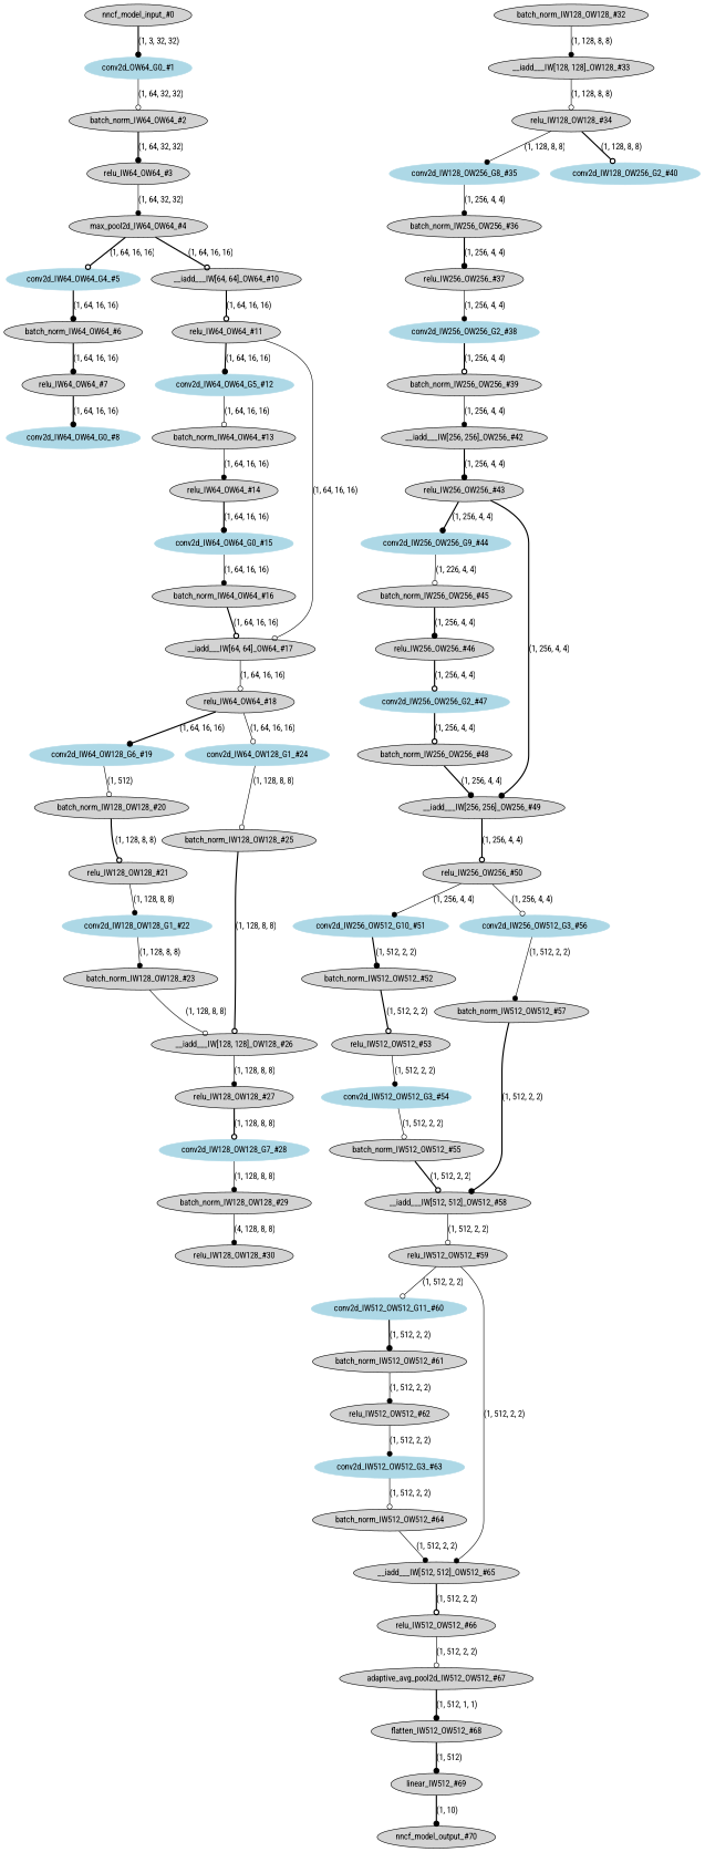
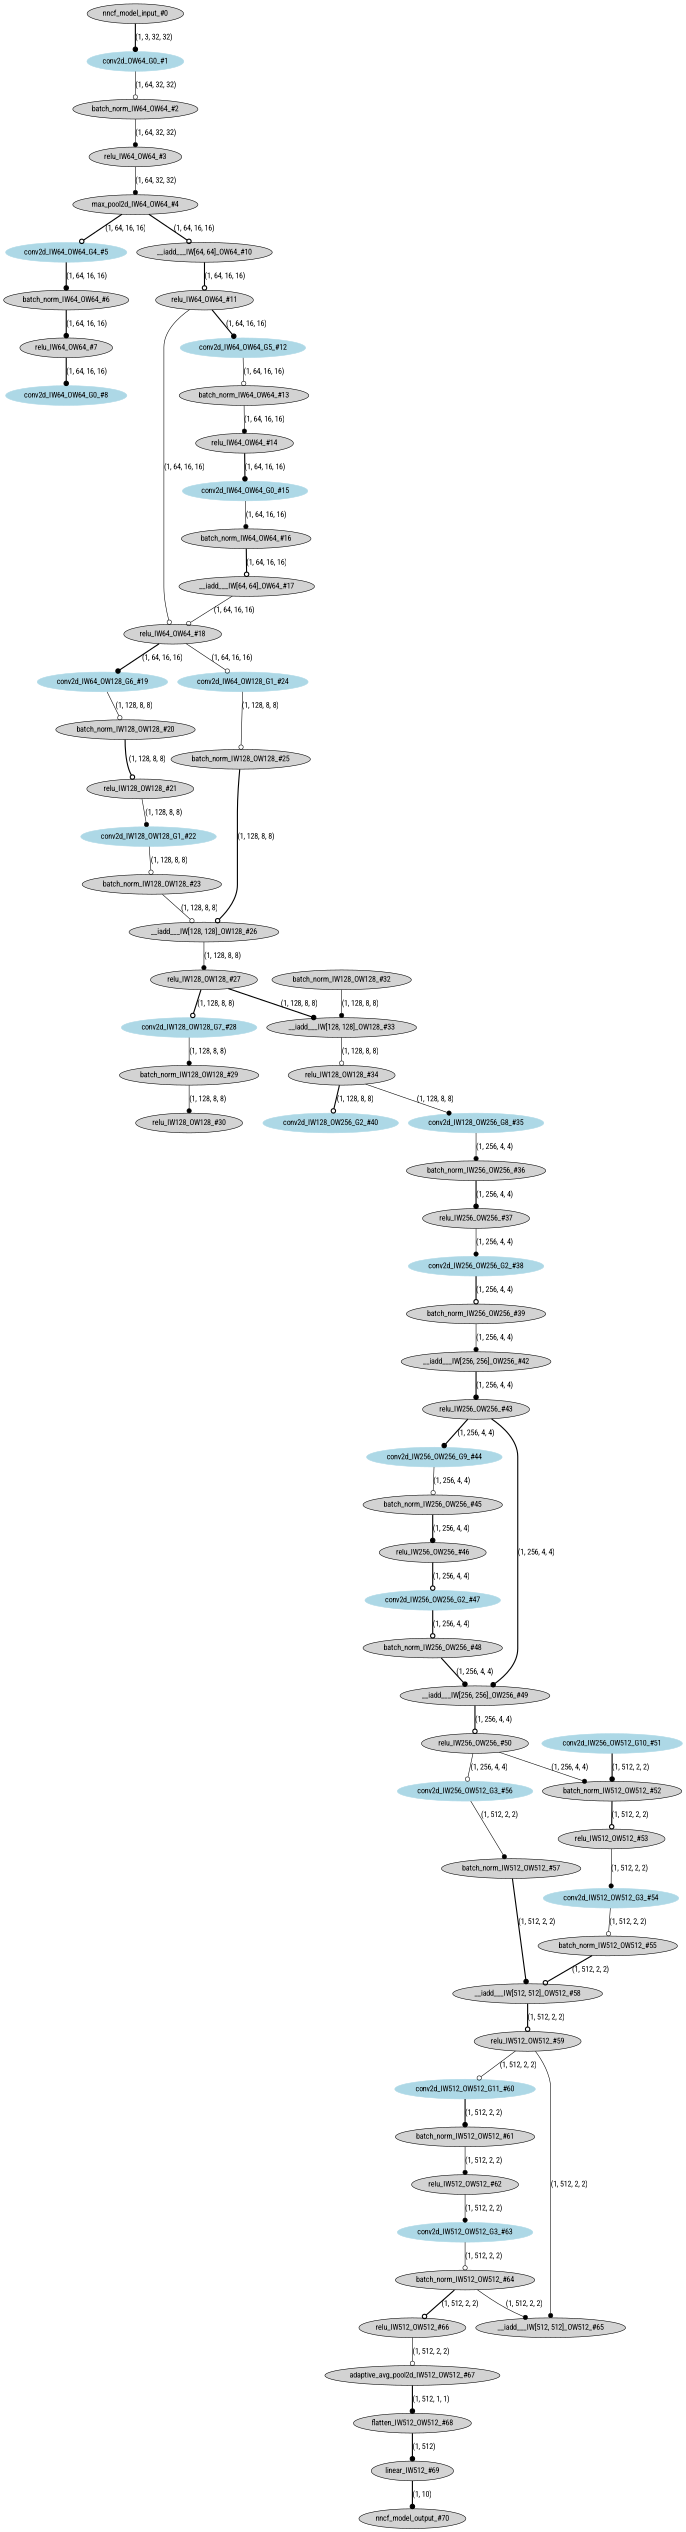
  strict digraph {
    fontname="Roboto Condensed"
    node [fontname="Roboto Condensed" style=filled type=conv2d]
    edge [arrowhead=dot fontname="Roboto Condensed" style=bold]
    n1 [label="nncf_model_input_#0" type=nncf_model_input]
    n2 [color=lightblue label="conv2d_OW64_G0_#1"]
    n3 [label="batch_norm_IW64_OW64_#2" type=batch_norm]
    n4 [label="relu_IW64_OW64_#3" type=relu]
    n5 [label="max_pool2d_IW64_OW64_#4" type=max_pool2d]
    n6 [color=lightblue label="conv2d_IW64_OW64_G4_#5"]
    n7 [label="__iadd___IW[64, 64]_OW64_#10" type=__iadd__]
    n8 [label="batch_norm_IW64_OW64_#6" type=batch_norm]
    n9 [label="relu_IW64_OW64_#11" type=relu]
    n10 [label="relu_IW64_OW64_#7" type=relu]
    n11 [color=lightblue label="conv2d_IW64_OW64_G0_#8"]
    n12 [color=lightblue label="conv2d_IW64_OW64_G5_#12"]
    n13 [label="__iadd___IW[64, 64]_OW64_#17" type=__iadd__]
    n14 [label="batch_norm_IW64_OW64_#13" type=batch_norm]
    n15 [label="relu_IW64_OW64_#18" type=relu]
    n16 [label="relu_IW64_OW64_#14" type=relu]
    n17 [color=lightblue label="conv2d_IW64_OW64_G0_#15"]
    n18 [label="batch_norm_IW64_OW64_#16" type=batch_norm]
    n19 [color=lightblue label="conv2d_IW64_OW128_G6_#19"]
    n20 [color=lightblue label="conv2d_IW64_OW128_G1_#24"]
    n21 [label="batch_norm_IW128_OW128_#20" type=batch_norm]
    n22 [label="batch_norm_IW128_OW128_#25" type=batch_norm]
    n23 [label="relu_IW128_OW128_#21" type=relu]
    n24 [color=lightblue label="conv2d_IW128_OW128_G1_#22"]
    n25 [label="batch_norm_IW128_OW128_#23" type=batch_norm]
    n26 [label="__iadd___IW[128, 128]_OW128_#26" type=__iadd__]
    n27 [label="relu_IW128_OW128_#27" type=relu]
    n28 [color=lightblue label="conv2d_IW128_OW128_G7_#28"]
    n29 [label="__iadd___IW[128, 128]_OW128_#33" type=__iadd__]
    n30 [label="batch_norm_IW128_OW128_#29" type=batch_norm]
    n31 [label="relu_IW128_OW128_#34" type=relu]
    n32 [label="relu_IW128_OW128_#30" type=relu]
    n33 [label="batch_norm_IW128_OW128_#32" type=batch_norm]
    n34 [color=lightblue label="conv2d_IW128_OW256_G8_#35"]
    n35 [color=lightblue label="conv2d_IW128_OW256_G2_#40"]
    n36 [label="batch_norm_IW256_OW256_#36" type=batch_norm]
    n37 [label="relu_IW256_OW256_#37" type=relu]
    n38 [color=lightblue label="conv2d_IW256_OW256_G2_#38"]
    n39 [label="batch_norm_IW256_OW256_#39" type=batch_norm]
    n40 [label="__iadd___IW[256, 256]_OW256_#42" type=__iadd__]
    n41 [label="relu_IW256_OW256_#43" type=relu]
    n42 [color=lightblue label="conv2d_IW256_OW256_G9_#44"]
    n43 [label="__iadd___IW[256, 256]_OW256_#49" type=__iadd__]
    n44 [label="batch_norm_IW256_OW256_#45" type=batch_norm]
    n45 [label="relu_IW256_OW256_#50" type=relu]
    n46 [label="relu_IW256_OW256_#46" type=relu]
    n47 [color=lightblue label="conv2d_IW256_OW256_G2_#47"]
    n48 [label="batch_norm_IW256_OW256_#48" type=batch_norm]
    n49 [color=lightblue label="conv2d_IW256_OW512_G10_#51"]
    n50 [color=lightblue label="conv2d_IW256_OW512_G3_#56"]
    n51 [label="batch_norm_IW512_OW512_#52" type=batch_norm]
    n52 [label="batch_norm_IW512_OW512_#57" type=batch_norm]
    n53 [label="relu_IW512_OW512_#53" type=relu]
    n54 [color=lightblue label="conv2d_IW512_OW512_G3_#54"]
    n55 [label="batch_norm_IW512_OW512_#55" type=batch_norm]
    n56 [label="__iadd___IW[512, 512]_OW512_#58" type=__iadd__]
    n57 [label="relu_IW512_OW512_#59" type=relu]
    n58 [color=lightblue label="conv2d_IW512_OW512_G11_#60"]
    n59 [label="__iadd___IW[512, 512]_OW512_#65" type=__iadd__]
    n60 [label="batch_norm_IW512_OW512_#61" type=batch_norm]
    n61 [label="relu_IW512_OW512_#66" type=relu]
    n62 [label="relu_IW512_OW512_#62" type=relu]
    n63 [color=lightblue label="conv2d_IW512_OW512_G3_#63"]
    n64 [label="batch_norm_IW512_OW512_#64" type=batch_norm]
    n65 [label="adaptive_avg_pool2d_IW512_OW512_#67" type=adaptive_avg_pool2d]
    n66 [label="flatten_IW512_OW512_#68" type=flatten]
    n67 [label="linear_IW512_#69" type=linear]
    n68 [label="nncf_model_output_#70" type=nncf_model_output]
    n1 -> n2 [label="(1, 3, 32, 32)"]
    n2 -> n3 [arrowhead=odot label="(1, 64, 32, 32)" style=solid]
-   n3 -> n4 [label="(1, 64, 32, 32)"]
+   n3 -> n4 [label="(1, 64, 32, 32)" style=solid]
    n4 -> n5 [label="(1, 64, 32, 32)" style=solid]
    n5 -> n6 [arrowhead=odot label="(1, 64, 16, 16)"]
    n5 -> n7 [arrowhead=odot label="(1, 64, 16, 16)"]
    n6 -> n8 [label="(1, 64, 16, 16)"]
    n7 -> n9 [arrowhead=odot label="(1, 64, 16, 16)"]
    n8 -> n10 [label="(1, 64, 16, 16)"]
    n9 -> n12 [label="(1, 64, 16, 16)"]
-   n9 -> n13 [arrowhead=odot label="(1, 64, 16, 16)" style=solid]
+   n9 -> n15 [arrowhead=odot label="(1, 64, 16, 16)" style=solid]
    n10 -> n11 [label="(1, 64, 16, 16)"]
    n12 -> n14 [arrowhead=odot label="(1, 64, 16, 16)" style=solid]
    n13 -> n15 [arrowhead=odot label="(1, 64, 16, 16)" style=solid]
    n14 -> n16 [label="(1, 64, 16, 16)" style=solid]
    n15 -> n19 [label="(1, 64, 16, 16)"]
    n15 -> n20 [arrowhead=odot label="(1, 64, 16, 16)" style=solid]
    n16 -> n17 [label="(1, 64, 16, 16)"]
    n17 -> n18 [label="(1, 64, 16, 16)" style=solid]
    n18 -> n13 [arrowhead=odot label="(1, 64, 16, 16)"]
-   n19 -> n21 [arrowhead=odot label="(1, 512)" style=solid]
+   n19 -> n21 [arrowhead=odot label="(1, 128, 8, 8)" style=solid]
    n20 -> n22 [arrowhead=odot label="(1, 128, 8, 8)" style=solid]
    n21 -> n23 [arrowhead=odot label="(1, 128, 8, 8)"]
    n22 -> n26 [arrowhead=odot label="(1, 128, 8, 8)"]
    n23 -> n24 [label="(1, 128, 8, 8)" style=solid]
-   n24 -> n25 [label="(1, 128, 8, 8)" style=solid]
+   n24 -> n25 [arrowhead=odot label="(1, 128, 8, 8)" style=solid]
    n25 -> n26 [arrowhead=odot label="(1, 128, 8, 8)" style=solid]
    n26 -> n27 [label="(1, 128, 8, 8)" style=solid]
    n27 -> n28 [arrowhead=odot label="(1, 128, 8, 8)"]
+   n27 -> n29 [label="(1, 128, 8, 8)"]
    n28 -> n30 [label="(1, 128, 8, 8)" style=solid]
    n29 -> n31 [arrowhead=odot label="(1, 128, 8, 8)" style=solid]
-   n30 -> n32 [label="(4, 128, 8, 8)" style=solid]
+   n30 -> n32 [label="(1, 128, 8, 8)" style=solid]
    n31 -> n34 [label="(1, 128, 8, 8)" style=solid]
    n31 -> n35 [arrowhead=odot label="(1, 128, 8, 8)"]
    n33 -> n29 [label="(1, 128, 8, 8)" style=solid]
    n34 -> n36 [label="(1, 256, 4, 4)" style=solid]
    n36 -> n37 [label="(1, 256, 4, 4)"]
    n37 -> n38 [label="(1, 256, 4, 4)" style=solid]
    n38 -> n39 [arrowhead=odot label="(1, 256, 4, 4)"]
    n39 -> n40 [label="(1, 256, 4, 4)" style=solid]
    n40 -> n41 [label="(1, 256, 4, 4)"]
    n41 -> n42 [label="(1, 256, 4, 4)"]
    n41 -> n43 [label="(1, 256, 4, 4)"]
-   n42 -> n44 [arrowhead=odot label="(1, 226, 4, 4)" style=solid]
+   n42 -> n44 [arrowhead=odot label="(1, 256, 4, 4)" style=solid]
    n43 -> n45 [arrowhead=odot label="(1, 256, 4, 4)"]
    n44 -> n46 [label="(1, 256, 4, 4)"]
-   n45 -> n49 [label="(1, 256, 4, 4)" style=solid]
+   n45 -> n51 [label="(1, 256, 4, 4)" style=solid]
    n45 -> n50 [arrowhead=odot label="(1, 256, 4, 4)" style=solid]
    n46 -> n47 [arrowhead=odot label="(1, 256, 4, 4)"]
    n47 -> n48 [arrowhead=odot label="(1, 256, 4, 4)"]
    n48 -> n43 [label="(1, 256, 4, 4)"]
    n49 -> n51 [label="(1, 512, 2, 2)"]
    n50 -> n52 [label="(1, 512, 2, 2)" style=solid]
    n51 -> n53 [arrowhead=odot label="(1, 512, 2, 2)"]
    n52 -> n56 [label="(1, 512, 2, 2)"]
    n53 -> n54 [label="(1, 512, 2, 2)" style=solid]
    n54 -> n55 [arrowhead=odot label="(1, 512, 2, 2)" style=solid]
    n55 -> n56 [arrowhead=odot label="(1, 512, 2, 2)"]
-   n56 -> n57 [arrowhead=odot label="(1, 512, 2, 2)" style=solid]
+   n56 -> n57 [arrowhead=odot label="(1, 512, 2, 2)"]
    n57 -> n58 [arrowhead=odot label="(1, 512, 2, 2)" style=solid]
    n57 -> n59 [label="(1, 512, 2, 2)" style=solid]
    n58 -> n60 [label="(1, 512, 2, 2)"]
-   n59 -> n61 [arrowhead=odot label="(1, 512, 2, 2)"]
+   n64 -> n61 [arrowhead=odot label="(1, 512, 2, 2)"]
    n60 -> n62 [label="(1, 512, 2, 2)" style=solid]
    n61 -> n65 [arrowhead=odot label="(1, 512, 2, 2)" style=solid]
    n62 -> n63 [label="(1, 512, 2, 2)" style=solid]
    n63 -> n64 [arrowhead=odot label="(1, 512, 2, 2)" style=solid]
    n64 -> n59 [label="(1, 512, 2, 2)" style=solid]
    n65 -> n66 [label="(1, 512, 1, 1)"]
    n66 -> n67 [label="(1, 512)"]
    n67 -> n68 [label="(1, 10)"]
  }
